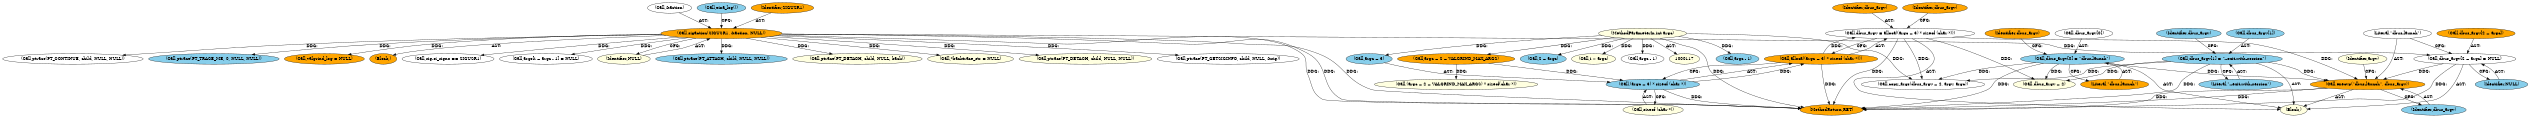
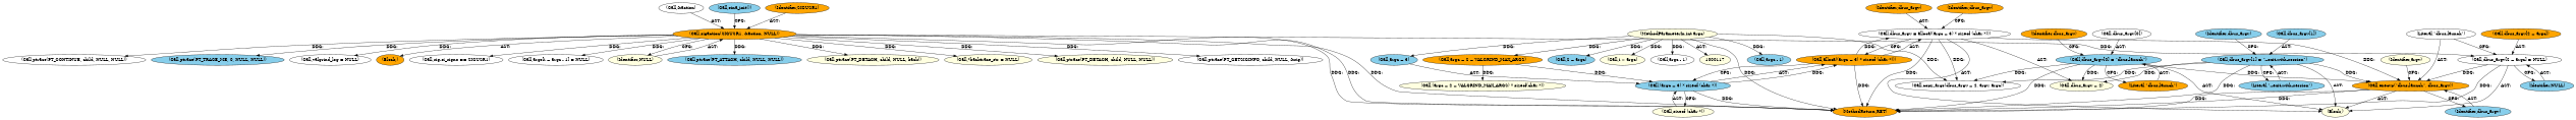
  digraph {
    node [fillcolor=skyblue style=filled]
    n1 [fillcolor=orange label="(Call,execvp(\"dbus-launch\", dbus_argv))"]
    n2 [fillcolor=lightyellow label="(Block,)"]
    n3 [fillcolor=orange label="(MethodReturn,RET)"]
    n4 [label="(Identifier,dbus_argv)"]
    n5 [fillcolor=white label="(Call,dbus_argv[2 + argc] = NULL)"]
    n6 [label="(Identifier,NULL)"]
    n7 [fillcolor=orange label="(Call,sigaction(SIGUSR1, &action, NULL))"]
    n8 [fillcolor=lightyellow label="(Identifier,NULL)"]
    n9 [label="(Call,ptrace(PT_ATTACH, child, NULL, NULL))"]
    n10 [fillcolor=lightyellow label="(Call,ptrace(PT_DETACH, child, NULL, back))"]
    n11 [fillcolor=lightyellow label="(Call,*backtrace_str = NULL)"]
    n12 [fillcolor=lightyellow label="(Call,ptrace(PT_DETACH, child, NULL, NULL))"]
    n13 [fillcolor=white label="(Call,ptrace(PT_GETSIGINFO, child, NULL, &sig))"]
    n14 [fillcolor=white label="(Call,ptrace(PT_CONTINUE, child, NULL, NULL))"]
    n15 [label="(Call,ptrace(PT_TRACE_ME, 0, NULL, NULL))"]
-   n16 [fillcolor=orange label="(Call,valgrind_log = NULL)"]
+   n16 [fillcolor=white label="(Call,valgrind_log = NULL)"]
    n17 [fillcolor=orange label="(Block,)"]
    n18 [fillcolor=white label="(Call,sig.si_signo == SIGUSR1)"]
    n19 [fillcolor=white label="(Call,args[i + argc - 1] = NULL)"]
    n20 [label="(Call,dbus_argv[1] = \"--exit-with-session\")"]
    n21 [fillcolor=lightyellow label="(Call,dbus_argv + 2)"]
    n22 [label="(Literal,\"--exit-with-session\")"]
    n23 [fillcolor=white label="(Call,copy_args(dbus_argv + 2, argv, argc))"]
    n24 [label="(Call,dbus_argv[0] = \"dbus-launch\")"]
    n25 [fillcolor=orange label="(Literal,\"dbus-launch\")"]
    n26 [fillcolor=white label="(Call,dbus_argv = alloca((argc + 3) * sizeof (char *)))"]
    n27 [fillcolor=orange label="(Call,alloca((argc + 3) * sizeof (char *)))"]
    n28 [label="(Call,(argc + 3) * sizeof (char *))"]
    n29 [fillcolor=lightyellow label="(Call,sizeof (char *))"]
    n30 [fillcolor=lightyellow label="(MethodParameterIn,int argc)"]
    n31 [fillcolor=lightyellow label="(Call,i < argc)"]
    n32 [label="(Call,argc - 1)"]
    n33 [fillcolor=orange label="(Call,argc + 2 + VALGRIND_MAX_ARGS)"]
    n34 [label="(Call,2 + argc)"]
    n35 [label="(Call,argc + 3)"]
    n36 [fillcolor=white label="(Call,argc - 1)"]
    1000117 [fillcolor=lightyellow]
    n38 [fillcolor=lightyellow label="(Call,(argc + 2 + VALGRIND_MAX_ARGS) * sizeof(char *))"]
    n39 [fillcolor=white label="(Literal,\"dbus-launch\")"]
    n40 [fillcolor=orange label="(Identifier,dbus_argv)"]
    n41 [label="(Identifier,dbus_argv)"]
    n42 [label="(Call,dbus_argv[1])"]
    n43 [fillcolor=orange label="(Identifier,dbus_argv)"]
    n44 [fillcolor=white label="(Call,&action)"]
    n45 [fillcolor=orange label="(Identifier,dbus_argv)"]
-   n46 [label="(Call,eina_log())"]
+   n46 [label="(Call,eina_init())"]
    n47 [fillcolor=orange label="(Call,dbus_argv[2 + argc])"]
    n48 [fillcolor=white label="(Call,dbus_argv[0])"]
    n49 [fillcolor=lightyellow label="(Identifier,argv)"]
    n50 [fillcolor=orange label="(Identifier,SIGUSR1)"]
    n1 -> n2 [label="AST: "]
    n1 -> n3 [label="DDG: "]
    n1 -> n3 [label="DDG: "]
    n1 -> n4 [label="CFG: "]
    n4 -> n1 [label="AST: "]
    n5 -> n1 [label="DDG: "]
    n5 -> n2 [label="AST: "]
    n5 -> n3 [label="DDG: "]
    n5 -> n6 [label="CFG: "]
    n6 -> n5 [label="AST: "]
    n7 -> n3 [label="DDG: "]
    n7 -> n3 [label="DDG: "]
    n7 -> n3 [label="DDG: "]
    n7 -> n5 [label="DDG: "]
    n7 -> n8 [label="CFG: "]
    n7 -> n9 [label="DDG: "]
    n7 -> n10 [label="DDG: "]
    n7 -> n11 [label="DDG: "]
    n7 -> n12 [label="DDG: "]
    n7 -> n13 [label="DDG: "]
    n7 -> n14 [label="DDG: "]
    n7 -> n15 [label="DDG: "]
    n7 -> n16 [label="DDG: "]
    n7 -> n17 [label="AST: "]
    n7 -> n18 [label="DDG: "]
    n7 -> n19 [label="DDG: "]
    n8 -> n7 [label="AST: "]
    n20 -> n1 [label="DDG: "]
    n20 -> n2 [label="AST: "]
    n20 -> n3 [label="DDG: "]
    n20 -> n21 [label="DDG: "]
    n20 -> n22 [label="CFG: "]
    n20 -> n23 [label="DDG: "]
    n22 -> n20 [label="AST: "]
    n24 -> n1 [label="DDG: "]
    n24 -> n2 [label="AST: "]
    n24 -> n3 [label="DDG: "]
    n24 -> n21 [label="DDG: "]
    n24 -> n23 [label="DDG: "]
    n24 -> n25 [label="CFG: "]
    n25 -> n24 [label="AST: "]
    n26 -> n1 [label="DDG: "]
    n26 -> n2 [label="AST: "]
    n26 -> n3 [label="DDG: "]
-   n26 -> n21 [label="DDG: "]
+   n26 -> n21 [label="AST: "]
    n26 -> n23 [label="DDG: "]
    n26 -> n27 [label="CFG: "]
    n27 -> n3 [label="DDG: "]
    n27 -> n26 [label="AST: "]
    n27 -> n26 [label="DDG: "]
    n27 -> n28 [label="CFG: "]
    n28 -> n3 [label="DDG: "]
    n28 -> n27 [label="AST: "]
    n28 -> n27 [label="DDG: "]
    n28 -> n29 [label="CFG: "]
    n29 -> n28 [label="AST: "]
    n30 -> n3 [label="DDG: "]
    n30 -> n23 [label="DDG: "]
    n30 -> n31 [label="DDG: "]
    n30 -> n32 [label="DDG: "]
    n30 -> n33 [label="DDG: "]
    n30 -> n34 [label="DDG: "]
    n30 -> n35 [label="DDG: "]
    n30 -> n36 [label="DDG: "]
    n30 -> 1000117 [label="AST: "]
    n33 -> n28 [label="DDG: "]
    n33 -> n38 [label="DDG: "]
    n35 -> n28 [label="AST: "]
    n39 -> n1 [label="AST: "]
    n39 -> n5 [label="CFG: "]
    n40 -> n26 [label="CFG: "]
    n41 -> n20 [label="CFG: "]
    n42 -> n20 [label="AST: "]
    n43 -> n26 [label="AST: "]
    n44 -> n7 [label="AST: "]
    n45 -> n24 [label="CFG: "]
    n46 -> n7 [label="CFG: "]
    n47 -> n5 [label="AST: "]
    n48 -> n24 [label="AST: "]
    n49 -> n1 [label="CFG: "]
    n50 -> n7 [label="AST: "]
  }
